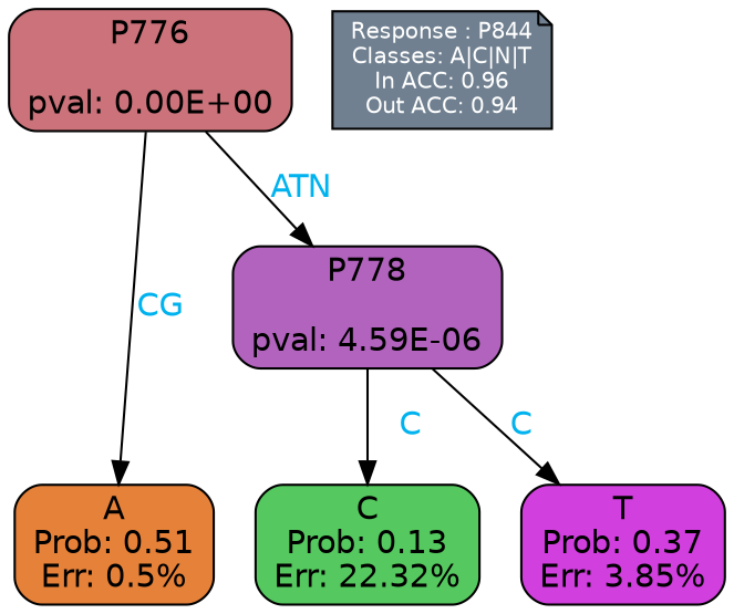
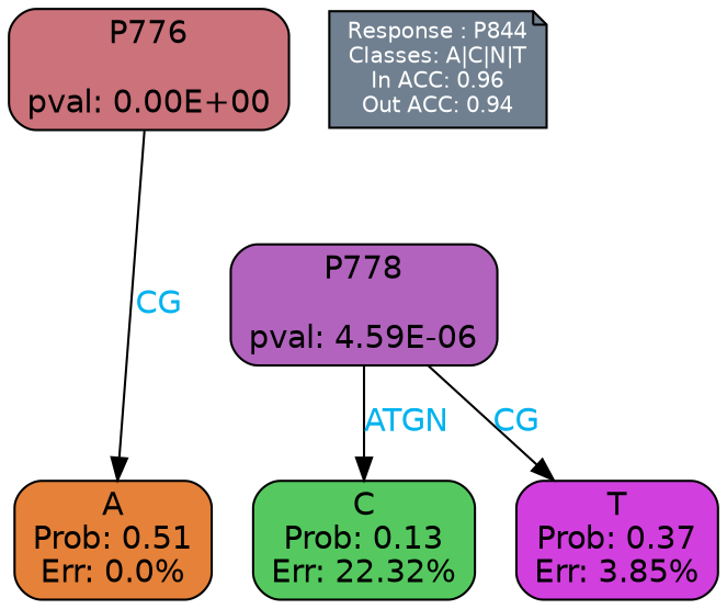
  digraph {
    ranksep=equally
    splines=polylines
    node [color=black fontname=helvetica shape=box style="filled, rounded"]
    edge [fontcolor=deepskyblue2 fontname=helvetica]
    n1 [fillcolor="#55c95f" label="C\nProb: 0.13\nErr: 22.32%"]
    n2 [fillcolor="#d13fde" label="T\nProb: 0.37\nErr: 3.85%"]
-   n3 [fillcolor="#e58139" label="A\nProb: 0.51\nErr: 0.5%"]
+   n3 [fillcolor="#e58139" label="A\nProb: 0.51\nErr: 0.0%"]
    n4 [align=left fillcolor=slategray fontcolor=white fontsize=10 label="Response : P844\nClasses: A|C|N|T\nIn ACC: 0.96\nOut ACC: 0.94\n" shape=note style=filled]
    n5 [fillcolor="#cb727a" label="P776\n\npval: 0.00E+00"]
    n6 [fillcolor="#b163bd" label="P778\n\npval: 4.59E-06"]
    subgraph sub_1 {
      rank=same
      n1
      n2
      n3
    }
    subgraph sub_2 {
      rank=same
      n4
      n5
    }
    n5 -> n3 [label=CG]
-   n5 -> n6 [label=ATN]
-   n6 -> n1 [label=C]
-   n6 -> n2 [label=C]
+   n6 -> n1 [label=ATGN]
+   n6 -> n2 [label=CG]
  }
